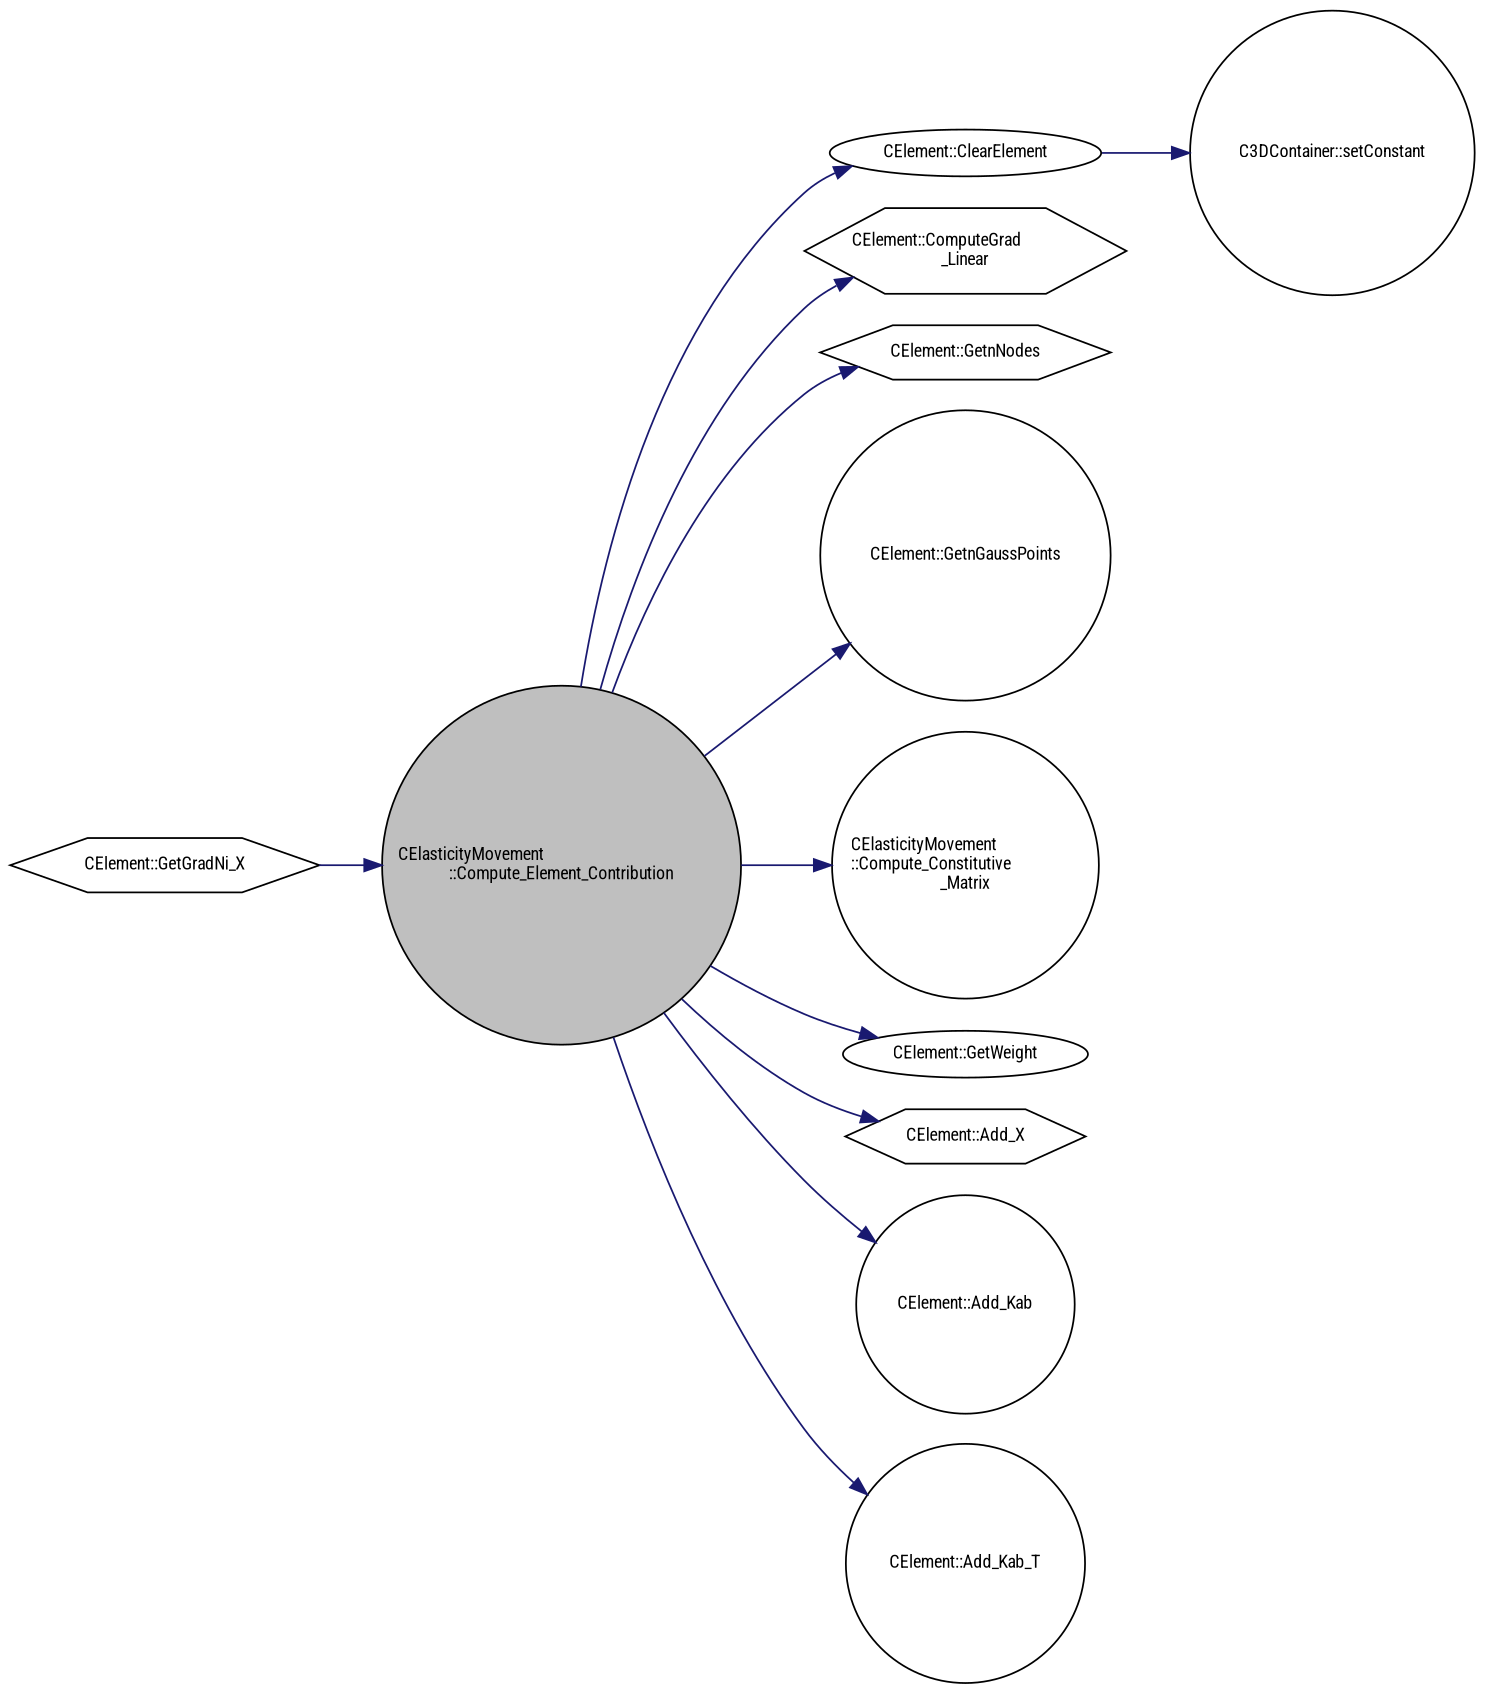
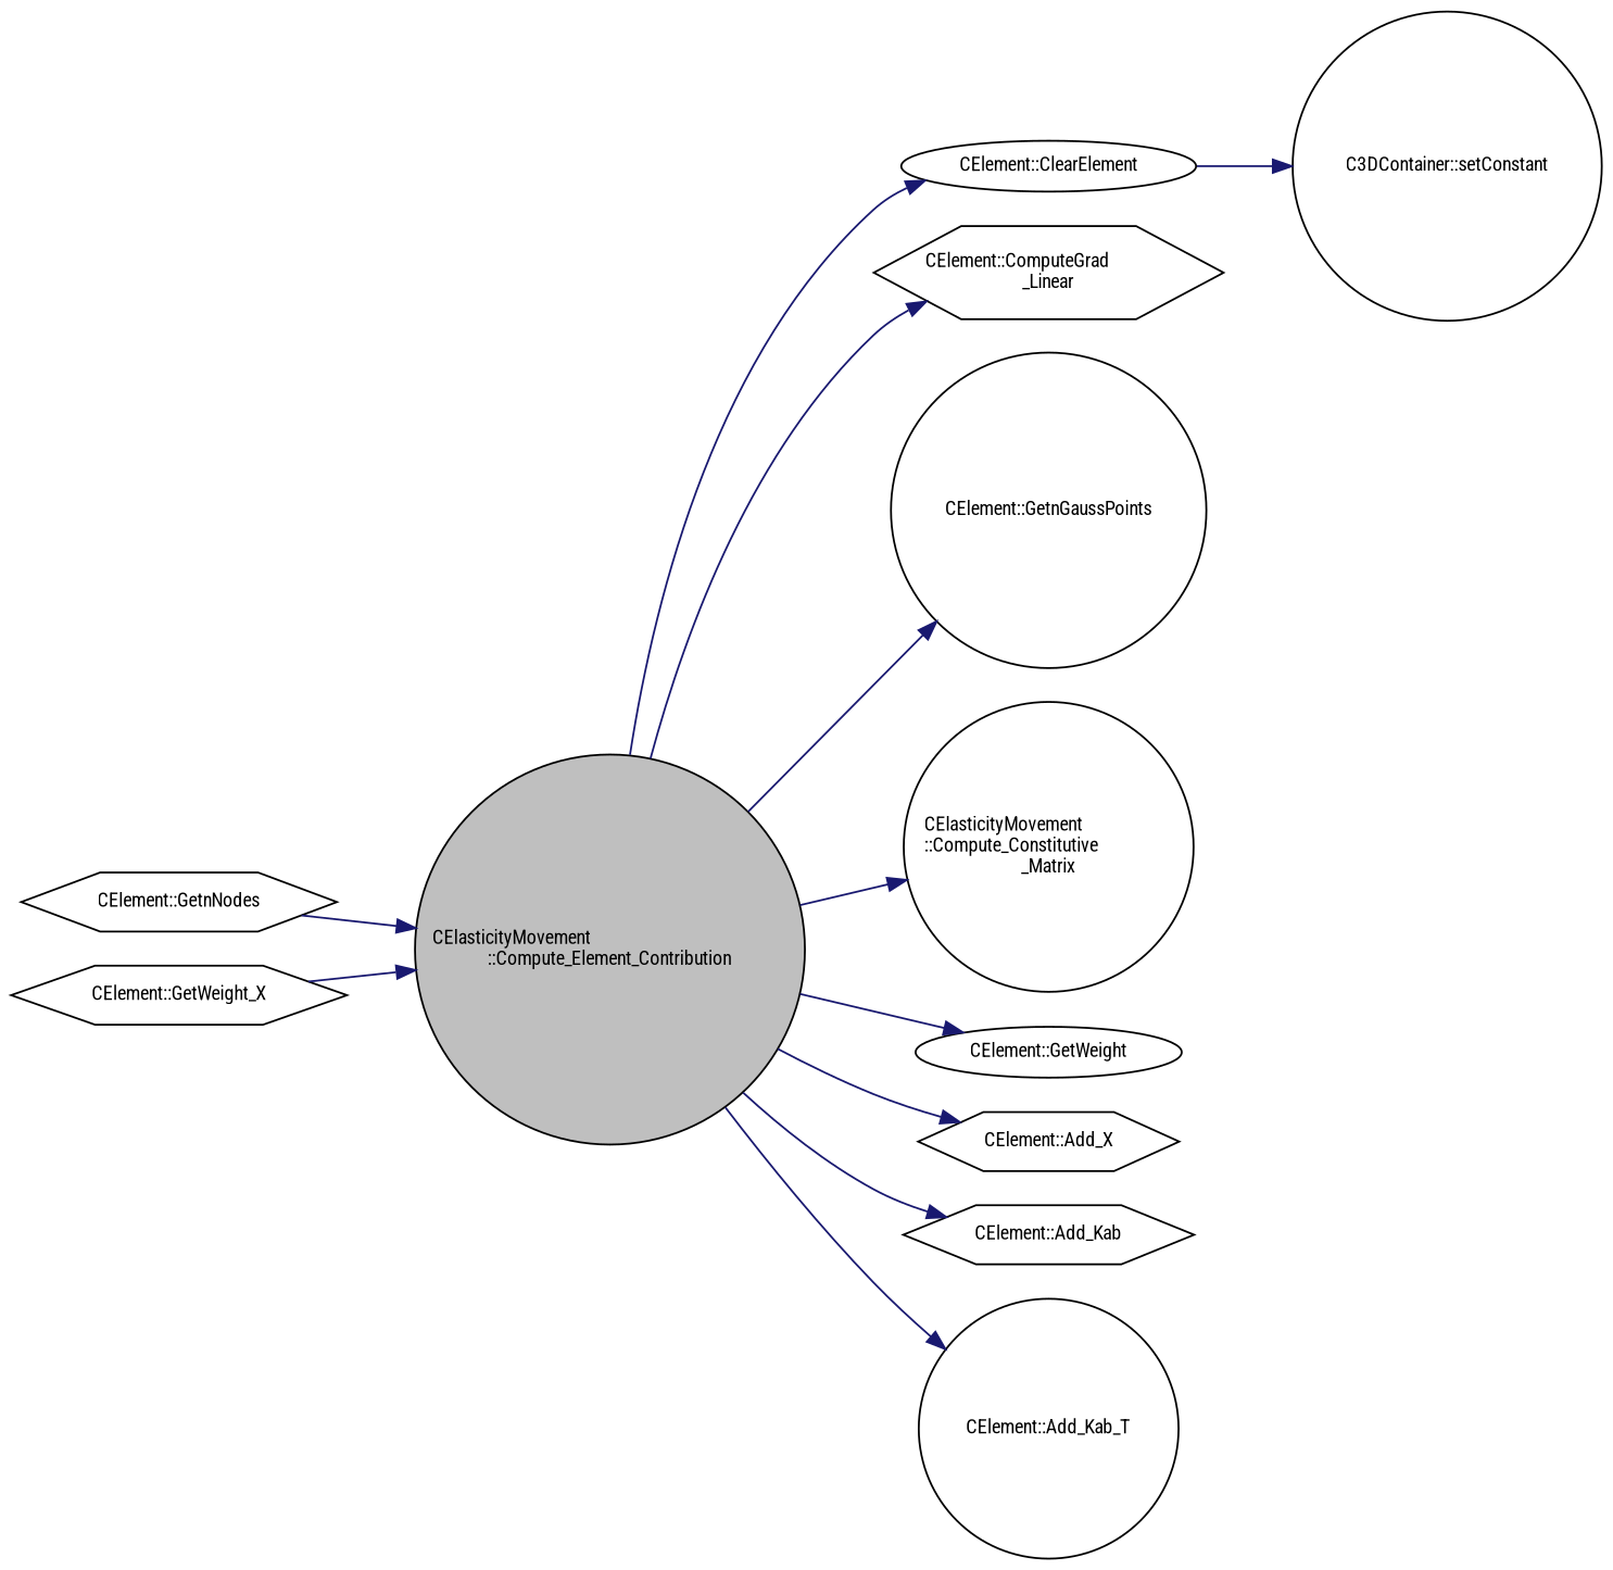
  digraph {
    fontname="Roboto Condensed"
    rankdir=LR
    node [color=black fillcolor=white fontname="Roboto Condensed" fontsize=10 shape=circle style=filled]
    edge [color=midnightblue fontname="Roboto Condensed" fontsize=10 labelfontname=Helvetica labelfontsize=10 style=solid]
    n1 [fillcolor=grey75 fontcolor=black height=0.2 label="CElasticityMovement\l::Compute_Element_Contribution" width=0.4]
    n2 [height=0.2 label="CElement::ClearElement" shape=ellipse width=0.4]
    n3 [height=0.2 label="CElement::ComputeGrad\l_Linear" shape=hexagon width=0.4]
    n4 [height=0.2 label="CElement::GetnNodes" shape=hexagon width=0.4]
    n5 [height=0.2 label="CElement::GetnGaussPoints" width=0.4]
    n6 [height=0.2 label="CElasticityMovement\l::Compute_Constitutive\l_Matrix" width=0.4]
    n7 [height=0.2 label="CElement::GetWeight" shape=ellipse width=0.4]
    n8 [height=0.2 label="CElement::Add_X" shape=hexagon width=0.4]
-   n9 [height=0.2 label="CElement::Add_Kab" width=0.4]
+   n9 [height=0.2 label="CElement::Add_Kab" shape=hexagon width=0.4]
    n10 [height=0.2 label="CElement::Add_Kab_T" width=0.4]
    n11 [height=0.2 label="C3DContainer::setConstant" width=0.4]
-   n12 [height=0.2 label="CElement::GetGradNi_X" shape=hexagon width=0.4]
+   n12 [height=0.2 label="CElement::GetWeight_X" shape=hexagon width=0.4]
    n1 -> n2
    n1 -> n3
-   n1 -> n4
+   n4 -> n1
    n1 -> n5
    n1 -> n6
    n1 -> n7
    n1 -> n8
    n1 -> n9
    n1 -> n10
    n2 -> n11
    n12 -> n1
  }
